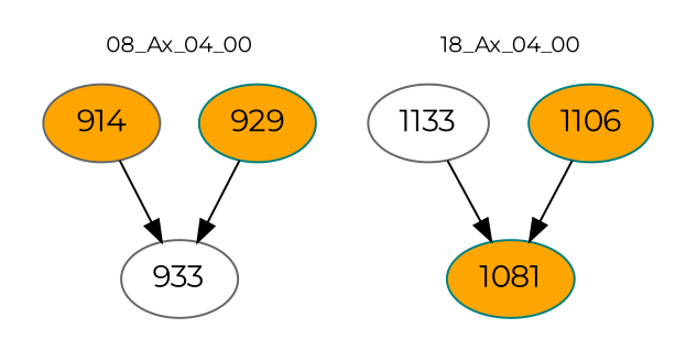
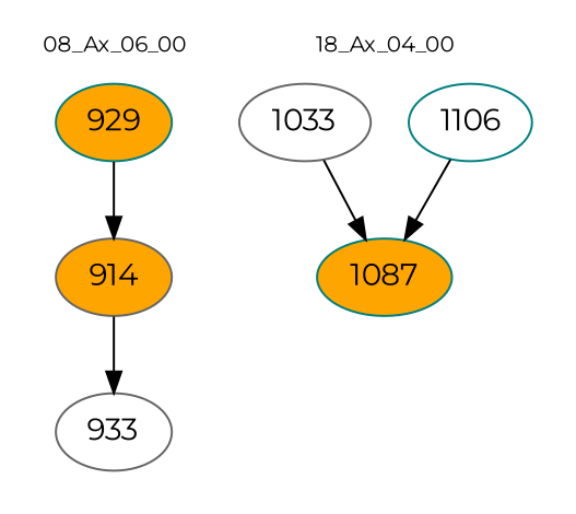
  digraph {
    fontname=Montserrat
    node [color=teal fillcolor=orange fontname=Montserrat style=filled]
    edge [color=black fontname=Montserrat]
    n1 [label=929]
    n2 [color=gray40 label=914]
    n3 [color=gray40 fillcolor=white label=933]
-   n4 [label=1106]
-   n5 [label=1081]
-   n6 [color=gray40 fillcolor=white label=1133]
+   n4 [fillcolor=white label=1106]
+   n5 [label=1087]
+   n6 [color=gray40 fillcolor=white label=1033]
    subgraph cluster_1 {
      color=white
      fontsize=10
-     label="08_Ax_04_00"
+     label="08_Ax_06_00"
      n1
      n2
      n3
    }
    subgraph cluster_2 {
      color=white
      fontsize=10
      label="18_Ax_04_00"
      n4
      n5
      n6
    }
-   n1 -> n3
+   n1 -> n2
    n2 -> n3
    n4 -> n5
    n6 -> n5
  }
